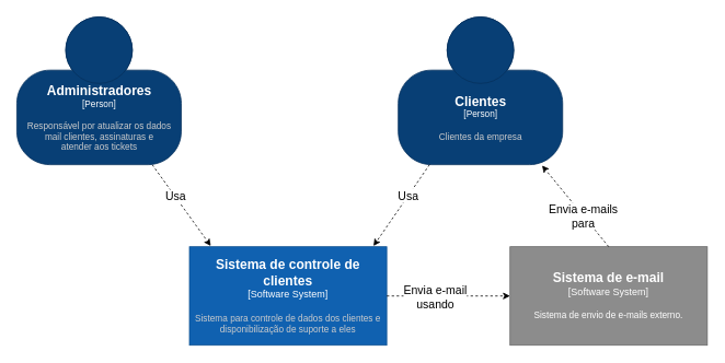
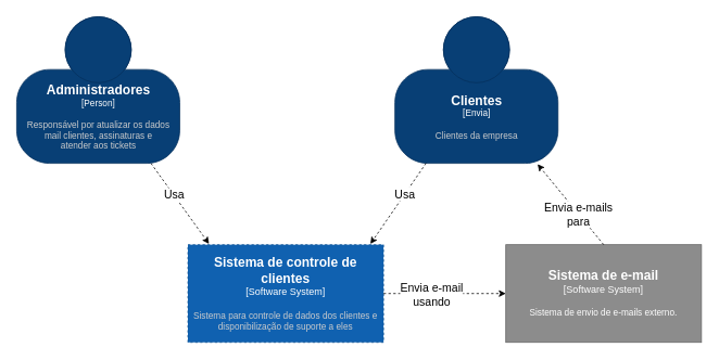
  <mxCell id="0" />
  <mxCell id="1" parent="0" />
- <mxCell id="2" value="&lt;font style=&quot;font-size: 16px&quot;&gt;&lt;b&gt;Clientes&lt;/b&gt;&lt;/font&gt;&lt;div&gt;[Person]&lt;/div&gt;&lt;br&gt;&lt;div&gt;&lt;font style=&quot;font-size: 11px&quot;&gt;&lt;font color=&quot;#cccccc&quot;&gt;Clientes da empresa&lt;/font&gt;&lt;/div&gt;" style="html=1;fontSize=11;dashed=0;whitespace=wrap;fillColor=#083F75;strokeColor=#06315C;fontColor=#ffffff;shape=mxgraph.c4.person2;align=center;metaEdit=1;points=[[0.5,0,0],[1,0.5,0],[1,0.75,0],[0.75,1,0],[0.5,1,0],[0.25,1,0],[0,0.75,0],[0,0.5,0]];resizable=0;" parent="1" vertex="1"><mxGeometry x="484" y="20" width="200" height="180" as="geometry" /></mxCell>
- <mxCell id="3" value="&lt;font style=&quot;font-size: 16px&quot;&gt;&lt;b&gt;Sistema de controle de clientes&lt;/b&gt;&lt;/font&gt;&lt;div&gt;[Software System]&lt;/div&gt;&lt;br&gt;&lt;div&gt;&lt;font style=&quot;font-size: 11px&quot;&gt;&lt;font color=&quot;#cccccc&quot;&gt;Sistema para controle de dados dos clientes e disponibilização de suporte  a eles&lt;/font&gt;&lt;/div&gt;" style="rounded=0;whiteSpace=wrap;html=1;labelBackgroundColor=none;fillColor=#1061B0;fontColor=#ffffff;align=center;arcSize=10;strokeColor=#0D5091;metaEdit=1;resizable=0;points=[[0.25,0,0],[0.5,0,0],[0.75,0,0],[1,0.25,0],[1,0.5,0],[1,0.75,0],[0.75,1,0],[0.5,1,0],[0.25,1,0],[0,0.75,0],[0,0.5,0],[0,0.25,0]];" parent="1" vertex="1"><mxGeometry x="230" y="300" width="240" height="120" as="geometry" /></mxCell>
+ <mxCell id="2" value="&lt;font style=&quot;font-size: 16px&quot;&gt;&lt;b&gt;Clientes&lt;/b&gt;&lt;/font&gt;&lt;div&gt;[Envia]&lt;/div&gt;&lt;br&gt;&lt;div&gt;&lt;font style=&quot;font-size: 11px&quot;&gt;&lt;font color=&quot;#cccccc&quot;&gt;Clientes da empresa&lt;/font&gt;&lt;/div&gt;" style="html=1;fontSize=11;dashed=0;whitespace=wrap;fillColor=#083F75;strokeColor=#06315C;fontColor=#ffffff;shape=mxgraph.c4.person2;align=center;metaEdit=1;points=[[0.5,0,0],[1,0.5,0],[1,0.75,0],[0.75,1,0],[0.5,1,0],[0.25,1,0],[0,0.75,0],[0,0.5,0]];resizable=0;" parent="1" vertex="1"><mxGeometry x="484" y="20" width="200" height="180" as="geometry" /></mxCell>
+ <mxCell id="3" value="&lt;font style=&quot;font-size: 16px&quot;&gt;&lt;b&gt;Sistema de controle de clientes&lt;/b&gt;&lt;/font&gt;&lt;div&gt;[Software System]&lt;/div&gt;&lt;br&gt;&lt;div&gt;&lt;font style=&quot;font-size: 11px&quot;&gt;&lt;font color=&quot;#cccccc&quot;&gt;Sistema para controle de dados dos clientes e disponibilização de suporte  a eles&lt;/font&gt;&lt;/div&gt;" style="rounded=0;whiteSpace=wrap;html=1;labelBackgroundColor=none;fillColor=#1061B0;fontColor=#ffffff;align=center;arcSize=10;strokeColor=#0D5091;metaEdit=1;resizable=0;points=[[0.25,0,0],[0.5,0,0],[0.75,0,0],[1,0.25,0],[1,0.5,0],[1,0.75,0],[0.75,1,0],[0.5,1,0],[0.25,1,0],[0,0.75,0],[0,0.5,0],[0,0.25,0]];dashed=1;" parent="1" vertex="1"><mxGeometry x="230" y="300" width="240" height="120" as="geometry" /></mxCell>
  <mxCell id="4" value="" style="endArrow=classic;dashed=1;html=1;rounded=0;entryX=0.108;entryY=-0.008;entryDx=0;entryDy=0;entryPerimeter=0;endFill=1;" parent="1" source="8" target="3" edge="1"><mxGeometry width="50" height="50" relative="1" as="geometry"><mxPoint x="184.71" y="200" as="sourcePoint" /><mxPoint x="310" y="330" as="targetPoint" /></mxGeometry></mxCell>
  <mxCell id="5" value="Usa" style="edgeLabel;html=1;align=center;verticalAlign=middle;resizable=0;points=[];fontSize=14;" parent="4" vertex="1" connectable="0"><mxGeometry x="-0.233" relative="1" as="geometry"><mxPoint as="offset" /></mxGeometry></mxCell>
  <mxCell id="6" value="" style="endArrow=classic;dashed=1;html=1;rounded=0;entryX=0.933;entryY=-0.008;entryDx=0;entryDy=0;entryPerimeter=0;endFill=1;" parent="1" source="2" target="3" edge="1"><mxGeometry width="50" height="50" relative="1" as="geometry"><mxPoint x="530" y="200" as="sourcePoint" /><mxPoint x="601.21" y="299.04" as="targetPoint" /></mxGeometry></mxCell>
  <mxCell id="7" value="Usa" style="edgeLabel;html=1;align=center;verticalAlign=middle;resizable=0;points=[];fontSize=14;" parent="6" vertex="1" connectable="0"><mxGeometry x="-0.233" relative="1" as="geometry"><mxPoint as="offset" /></mxGeometry></mxCell>
  <mxCell id="8" value="&lt;font style=&quot;font-size: 16px&quot;&gt;&lt;b&gt;Administradores&lt;/b&gt;&lt;/font&gt;&lt;div&gt;[Person]&lt;/div&gt;&lt;br&gt;&lt;div&gt;&lt;font style=&quot;font-size: 11px&quot;&gt;&lt;font color=&quot;#cccccc&quot;&gt;Responsável por atualizar os dados&#10;mail clientes, assinaturas e &#10;atender aos tickets&lt;/font&gt;&lt;/div&gt;" style="html=1;fontSize=11;dashed=0;whitespace=wrap;fillColor=#083F75;strokeColor=#06315C;fontColor=#ffffff;shape=mxgraph.c4.person2;align=center;metaEdit=1;points=[[0.5,0,0],[1,0.5,0],[1,0.75,0],[0.75,1,0],[0.5,1,0],[0.25,1,0],[0,0.75,0],[0,0.5,0]];resizable=0;" parent="1" vertex="1"><mxGeometry x="20" y="20" width="200" height="180" as="geometry" /></mxCell>
  <mxCell id="9" value="&lt;font style=&quot;font-size: 16px&quot;&gt;&lt;b&gt;Sistema de e-mail&lt;/b&gt;&lt;/font&gt;&lt;div&gt;[Software System]&lt;/div&gt;&lt;br&gt;&lt;div&gt;&lt;font style=&quot;font-size: 11px&quot;&gt;&lt;font&gt;Sistema de envio de e-mails externo.&lt;/font&gt;&lt;/font&gt;&lt;/div&gt;" style="rounded=0;whiteSpace=wrap;html=1;labelBackgroundColor=none;fillColor=#8C8C8C;align=center;arcSize=10;strokeColor=#666666;metaEdit=1;resizable=0;points=[[0.25,0,0],[0.5,0,0],[0.75,0,0],[1,0.25,0],[1,0.5,0],[1,0.75,0],[0.75,1,0],[0.5,1,0],[0.25,1,0],[0,0.75,0],[0,0.5,0],[0,0.25,0]];fontColor=#FFFFFF;" vertex="1" parent="1"><mxGeometry x="620" y="300" width="240" height="120" as="geometry" /></mxCell>
  <mxCell id="10" value="" style="endArrow=classic;dashed=1;html=1;rounded=0;entryX=0;entryY=0.5;entryDx=0;entryDy=0;entryPerimeter=0;endFill=1;exitX=1;exitY=0.5;exitDx=0;exitDy=0;exitPerimeter=0;" edge="1" parent="1" source="3" target="9"><mxGeometry width="50" height="50" relative="1" as="geometry"><mxPoint x="532.07" y="210" as="sourcePoint" /><mxPoint x="463.92" y="309.04" as="targetPoint" /></mxGeometry></mxCell>
  <mxCell id="11" value="Envia e-mail&lt;br&gt;usando" style="edgeLabel;html=1;align=center;verticalAlign=middle;resizable=0;points=[];fontSize=14;" vertex="1" connectable="0" parent="10"><mxGeometry x="-0.233" relative="1" as="geometry"><mxPoint as="offset" /></mxGeometry></mxCell>
  <mxCell id="12" value="" style="endArrow=classic;dashed=1;html=1;rounded=0;entryX=0.875;entryY=1.006;entryDx=0;entryDy=0;entryPerimeter=0;endFill=1;exitX=0.5;exitY=0;exitDx=0;exitDy=0;exitPerimeter=0;" edge="1" parent="1" source="9" target="2"><mxGeometry width="50" height="50" relative="1" as="geometry"><mxPoint x="480" y="370" as="sourcePoint" /><mxPoint x="620" y="370" as="targetPoint" /></mxGeometry></mxCell>
  <mxCell id="13" value="Envia e-mails&lt;br&gt;para" style="edgeLabel;html=1;align=center;verticalAlign=middle;resizable=0;points=[];fontSize=14;" vertex="1" connectable="0" parent="12"><mxGeometry x="-0.233" relative="1" as="geometry"><mxPoint as="offset" /></mxGeometry></mxCell>
